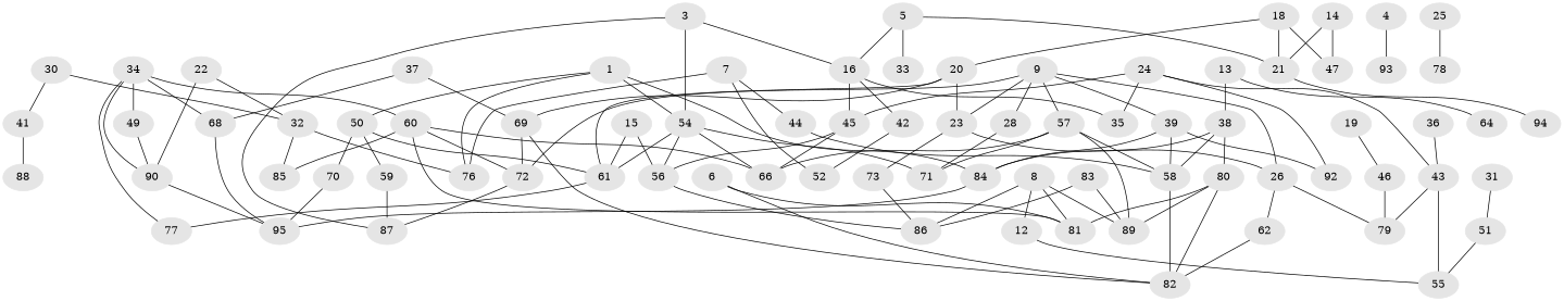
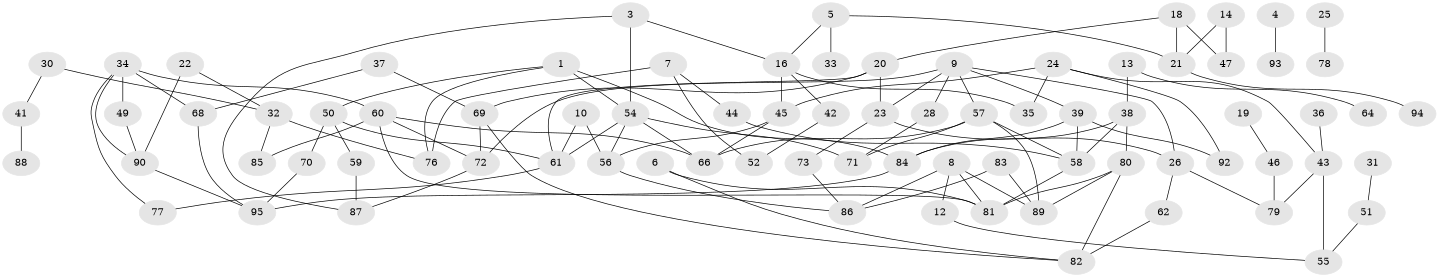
  graph {
    node [color=gray90 style=filled]
    edge [weight=1.0]
    1
    50
    54
    76
    84
    61
    59
    70
    56
    71
    66
    95
    3
    16
    87
    35
    42
    45
    4
    93
    5
    21
    33
    94
    6
    81
    82
    7
    44
    52
    58
    8
    12
    86
    89
    55
    9
    23
    26
    28
    39
    57
    72
    73
    62
    79
    92
    14
    47
    13
    38
    64
    80
-   15
+   15 [label=10]
    77
    18
    20
    69
    19
    46
    22
    32
    90
    85
    24
    43
    25
    78
    30
    41
    88
    31
    51
    34
    49
    60
    68
    36
    37
    83
    1 -- 50
    1 -- 54
    1 -- 76
    1 -- 84
    50 -- 61
    50 -- 59
    50 -- 70 [weight=2.0]
    54 -- 61
    54 -- 56
    54 -- 71
    54 -- 66
    84 -- 95
    61 -- 77
    59 -- 87
    70 -- 95
    56 -- 86
    3 -- 54
    3 -- 16
    3 -- 87
    16 -- 35
    16 -- 42
    16 -- 45
    42 -- 52 [weight=2.0]
    45 -- 56
    45 -- 66
    4 -- 93
    5 -- 16
    5 -- 21
    5 -- 33
    21 -- 94
    6 -- 81
    6 -- 82
    7 -- 76
    7 -- 44
    7 -- 52
    44 -- 58
-   58 -- 82
+   58 -- 81
    8 -- 81
    8 -- 12
    8 -- 86
    8 -- 89
    12 -- 55
    9 -- 23
    9 -- 26
    9 -- 28
    9 -- 39
    9 -- 57
    9 -- 72
    23 -- 26
    23 -- 73
    26 -- 62
    26 -- 79
    28 -- 71
    39 -- 84
    39 -- 58
    39 -- 92
    57 -- 71
    57 -- 66
    57 -- 58
    57 -- 89
    72 -- 87
    73 -- 86
    62 -- 82
    14 -- 21
    14 -- 47
    13 -- 38
    13 -- 64
    38 -- 84
    38 -- 58
    38 -- 80
    80 -- 81
    80 -- 82
    80 -- 89
    15 -- 61
    15 -- 56
    18 -- 21
    18 -- 47
    18 -- 20
    20 -- 61
    20 -- 23
    20 -- 69
    69 -- 82
    69 -- 72
    19 -- 46
    46 -- 79
    22 -- 32
    22 -- 90
    32 -- 76
    32 -- 85
    90 -- 95
    24 -- 35
    24 -- 45
    24 -- 92
    24 -- 43
    43 -- 55
    43 -- 79
    25 -- 78
    30 -- 32
    30 -- 41
    41 -- 88
    31 -- 51
    51 -- 55
    34 -- 77
    34 -- 90
    34 -- 49
    34 -- 60
    34 -- 68
    49 -- 90
    60 -- 66
    60 -- 81
    60 -- 72
    60 -- 85
    68 -- 95
    36 -- 43
    37 -- 69
    37 -- 68
    83 -- 86
    83 -- 89
  }
